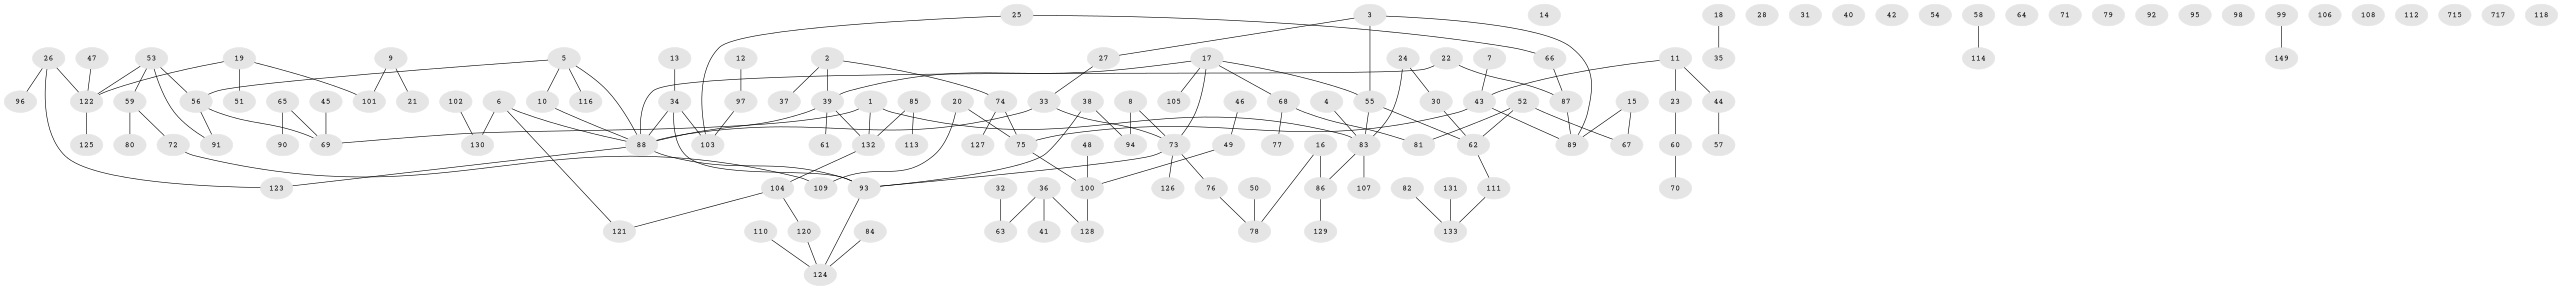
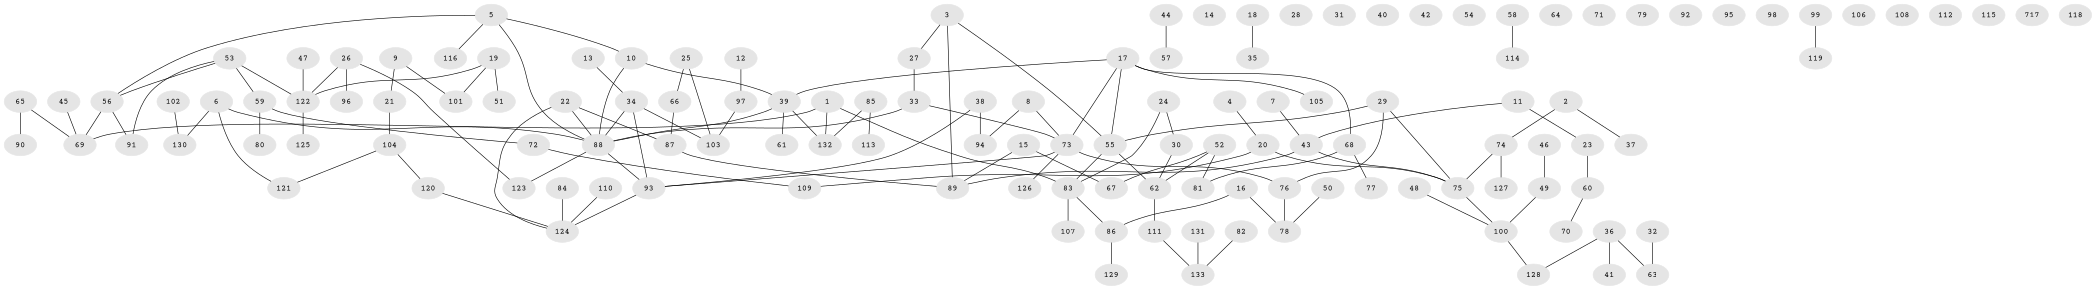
  graph {
    fontname="Courier Prime"
    node [color=gray90 fontname="Courier Prime" style=filled]
    edge [fontname="Courier Prime"]
    1
    69
    83
    132
    86
    107
    2
    37
    74
    75
    127
    3
    27
    55
    89
    33
    62
    4
    20
    109
    5
    10
    56
    88
    116
    39
    91
    123
    93
    6
    121
    130
    7
    43
    8
    73
    94
    76
    126
    9
    21
    101
    104
    61
    11
    23
    44
    60
    57
    12
    97
    103
    13
    34
    14
    15
    67
    16
    78
    129
    17
    68
    105
    81
    77
    18
    35
    19
    51
    122
    125
    100
    120
    22
    87
    124
    70
    24
    30
    25
    66
    26
    96
    28
+   29
    111
    31
    32
    63
    36
    41
    128
    38
    40
    42
    45
    46
    49
    47
    48
    50
    52
    53
    59
    72
    80
    54
    58
    114
    133
    64
    65
    90
    71
    79
    82
    84
    85
    113
    92
    95
    98
    99
-   119 [label=149]
+   119
    102
    106
    108
    110
    112
-   115 [label=715]
+   115
    n131 [label=717]
    118
    131
    1 -- 69
    1 -- 83
    1 -- 132
    83 -- 86
    83 -- 107
    86 -- 129
    2 -- 37
    2 -- 74
    74 -- 75
    74 -- 127
    75 -- 100
    3 -- 27
    3 -- 55
    3 -- 89
    27 -- 33
    55 -- 83
    55 -- 62
    33 -- 88
    33 -- 73
    62 -- 111
-   4 -- 83
+   4 -- 20
    20 -- 75
    20 -- 109
    5 -- 10
    5 -- 56
    5 -- 88
    5 -- 116
    10 -- 88
-   2 -- 39
+   10 -- 39
    56 -- 69
    56 -- 91
    88 -- 123
    88 -- 93
    39 -- 132
    39 -- 88
    39 -- 61
    93 -- 124
    6 -- 88
    6 -- 121
    6 -- 130
    7 -- 43
    43 -- 75
    43 -- 89
    8 -- 73
    8 -- 94
    73 -- 93
    73 -- 76
    73 -- 126
    76 -- 78
    9 -- 21
    9 -- 101
-   132 -- 104
+   21 -- 104
    104 -- 121
    104 -- 120
    11 -- 43
    11 -- 23
-   11 -- 44
    23 -- 60
    44 -- 57
    60 -- 70
    12 -- 97
    97 -- 103
    13 -- 34
    34 -- 88
    34 -- 93
    34 -- 103
    15 -- 89
    15 -- 67
    16 -- 86
    16 -- 78
    17 -- 55
    17 -- 39
    17 -- 73
    17 -- 68
    17 -- 105
    68 -- 81
    68 -- 77
    18 -- 35
    19 -- 101
    19 -- 51
    19 -- 122
    122 -- 125
    100 -- 128
    120 -- 124
    22 -- 88
    22 -- 87
+   22 -- 124
    87 -- 89
    24 -- 83
    24 -- 30
    30 -- 62
    25 -- 103
    25 -- 66
    66 -- 87
    26 -- 123
    26 -- 122
    26 -- 96
+   29 -- 75
+   29 -- 55
+   29 -- 76
    111 -- 133
    32 -- 63
    36 -- 63
    36 -- 41
    36 -- 128
    38 -- 93
    38 -- 94
    45 -- 69
    46 -- 49
    49 -- 100
    47 -- 122
    48 -- 100
    50 -- 78
    52 -- 62
    52 -- 67
    52 -- 81
    53 -- 56
    53 -- 91
    53 -- 122
    53 -- 59
    59 -- 72
    59 -- 80
    72 -- 109
    58 -- 114
    65 -- 69
    65 -- 90
    82 -- 133
    84 -- 124
    85 -- 132
    85 -- 113
    99 -- 119
    102 -- 130
    110 -- 124
    131 -- 133
  }
